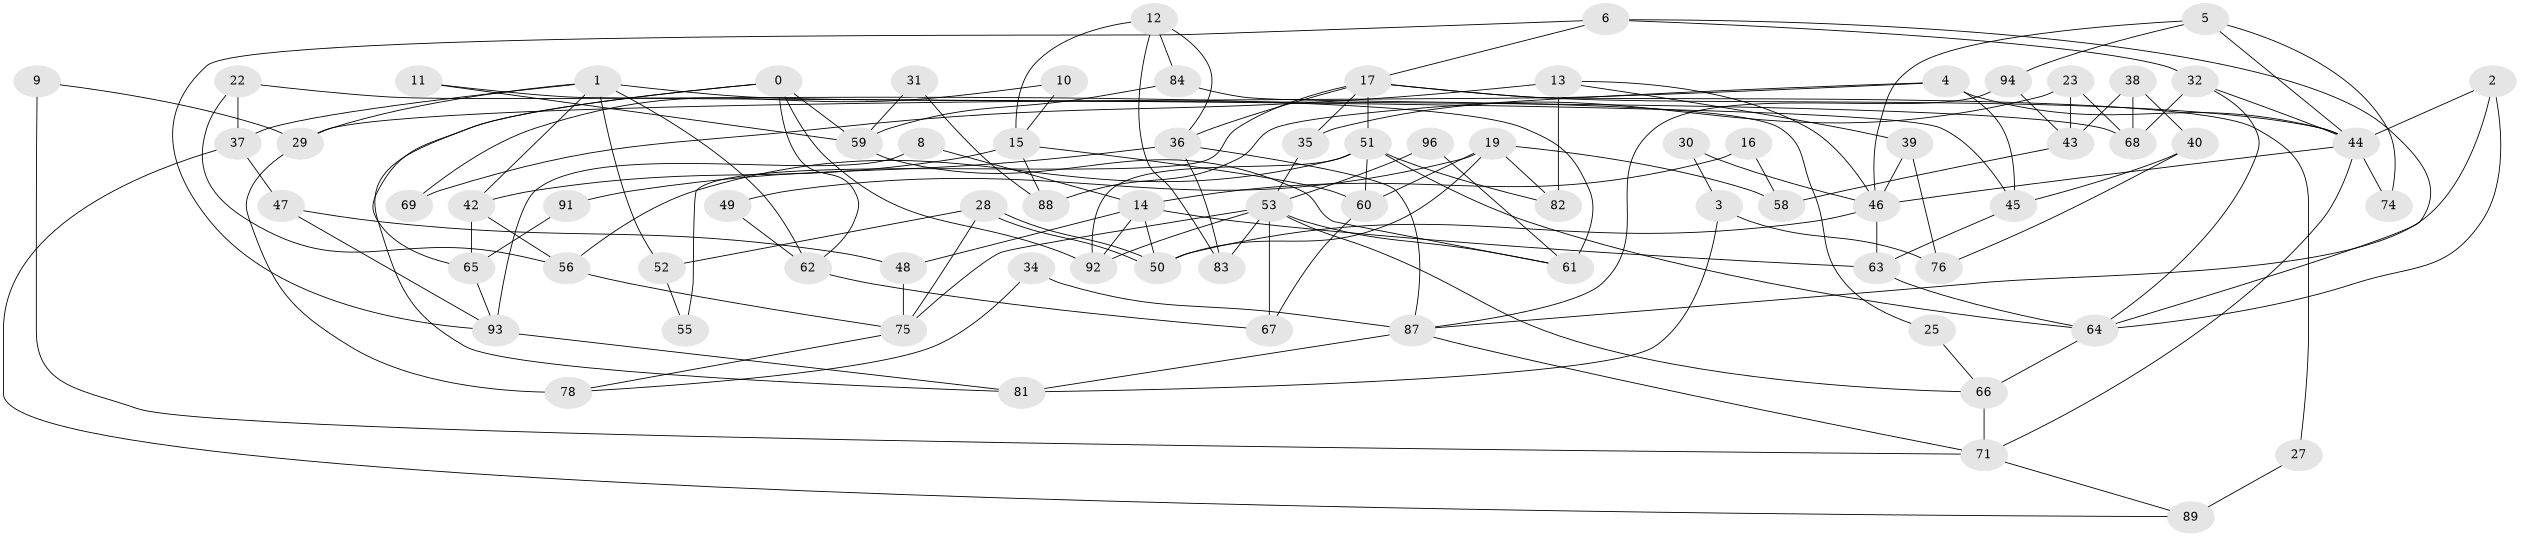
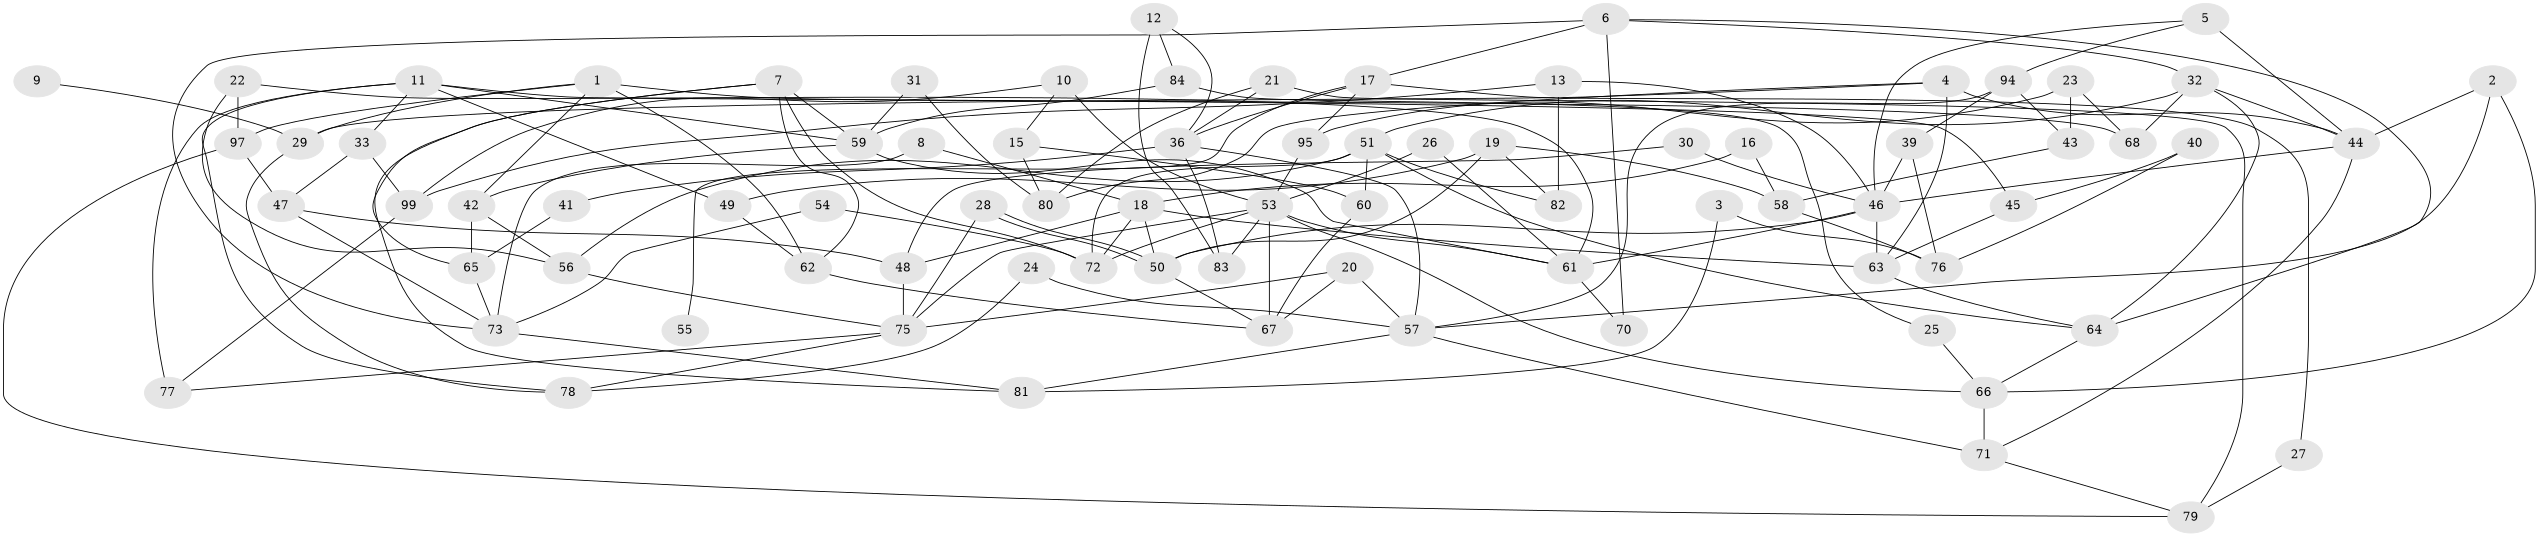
  graph {
    node [color=gray90 style=filled]
    1
    29
-   37
+   37 [label=97]
    42
-   52
    62
    68
    78
-   79 [label=89]
+   79
    47
    65
    56
    55
    67
    2
    44
-   57 [label=87]
+   57
    64
    46
-   74
    71
    81
    66
    3
    76
    4
    63
-   80 [label=88]
+   80
    5
    n30 [label=94]
    43
    50
    61
    6
    17
    32
-   73 [label=93]
+   70
+   73
    36
    27
-   35
+   35 [label=95]
    51
-   7 [label=0]
+   7
    59
-   72 [label=92]
+   72
    8
-   18 [label=14]
+   18
    48
    9
    10
    15
    53
-   69
+   69 [label=99]
    60
    83
    75
+   77
    11
+   33
    45
    49
    12
    n63 [label=84]
    25
-   41 [label=91]
+   41
    13
    39
    82
    58
    16
    19
+   20
+   21
    22
    23
-   26 [label=96]
+   26
    28
    30
    31
-   34
-   38
+   34 [label=24]
    40
+   54
    1 -- 29
    1 -- 37
    1 -- 42
-   1 -- 52
    1 -- 62
    1 -- 68
    29 -- 78
    37 -- 79
    37 -- 47
    42 -- 65
    42 -- 56
-   52 -- 55
    62 -- 67
    47 -- 73
    47 -- 48
    65 -- 73
    56 -- 75
    2 -- 44
    2 -- 57
-   2 -- 64
+   2 -- 66
    44 -- 46
-   44 -- 74
    44 -- 71
    57 -- 71
    57 -- 81
    64 -- 66
    46 -- 63
    46 -- 50
+   46 -- 61
    71 -- 79
    66 -- 71
    3 -- 81
    3 -- 76
    4 -- 29
    4 -- 44
-   4 -- 45
+   4 -- 63
    4 -- 80
    63 -- 64
    5 -- 44
    5 -- 46
-   5 -- 74
    5 -- n30
    n30 -- 57
    n30 -- 43
    43 -- 58
+   50 -- 67
+   61 -- 70
    6 -- 64
    6 -- 17
    6 -- 32
+   6 -- 70
    6 -- 73
    17 -- 55
-   17 -- 44
    17 -- 36
    17 -- 27
    17 -- 35
-   17 -- 51
+   32 -- 51
    32 -- 68
    32 -- 44
    32 -- 64
    73 -- 81
    36 -- 57
    36 -- 83
    36 -- 41
    27 -- 79
    35 -- 53
    51 -- 56
    51 -- 64
    51 -- 72
    51 -- 60
    51 -- 82
    7 -- 62
    7 -- 65
    7 -- 81
    7 -- 59
    7 -- 72
    59 -- 61
    8 -- 73
    8 -- 18
    18 -- 63
    18 -- 50
    18 -- 72
    18 -- 48
    48 -- 75
    9 -- 29
-   9 -- 71
    10 -- 15
+   10 -- 53
    10 -- 69
-   15 -- 42
+   59 -- 42
    15 -- 80
    15 -- 60
    53 -- 67
    53 -- 66
    53 -- 61
    53 -- 72
    53 -- 83
    53 -- 75
+   69 -- 77
    60 -- 67
    75 -- 78
+   75 -- 77
+   11 -- 78
    11 -- 59
+   11 -- 77
+   11 -- 33
    11 -- 45
+   11 -- 49
+   33 -- 47
+   33 -- 69
    45 -- 63
    49 -- 62
    12 -- 36
-   12 -- 15
    12 -- 83
    12 -- n63
    n63 -- 59
    n63 -- 25
    25 -- 66
    41 -- 65
    13 -- 46
    13 -- 69
-   13 -- 39
+   n30 -- 39
    13 -- 82
    39 -- 46
    39 -- 76
+   58 -- 76
    16 -- 18
    16 -- 58
    19 -- 50
-   19 -- 60
    19 -- 49
    19 -- 82
    19 -- 58
+   20 -- 67
+   20 -- 57
+   20 -- 75
+   21 -- 79
+   21 -- 80
+   21 -- 36
    22 -- 37
    22 -- 56
    22 -- 61
    23 -- 68
    23 -- 43
    23 -- 35
    26 -- 61
    26 -- 53
-   28 -- 52
    28 -- 50
    28 -- 50
    28 -- 75
    30 -- 46
-   30 -- 3
+   30 -- 48
    31 -- 80
    31 -- 59
    34 -- 78
    34 -- 57
-   38 -- 68
-   38 -- 43
-   38 -- 40
    40 -- 76
    40 -- 45
+   54 -- 73
+   54 -- 72
  }
